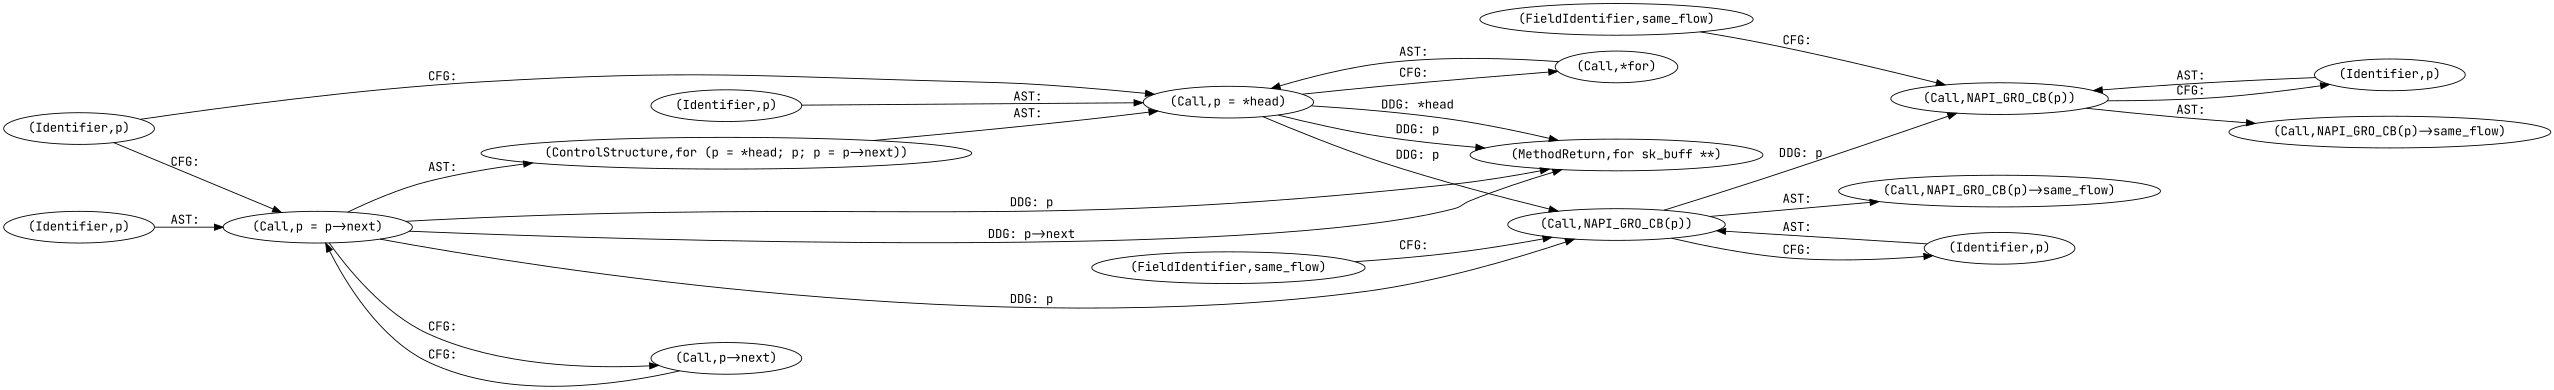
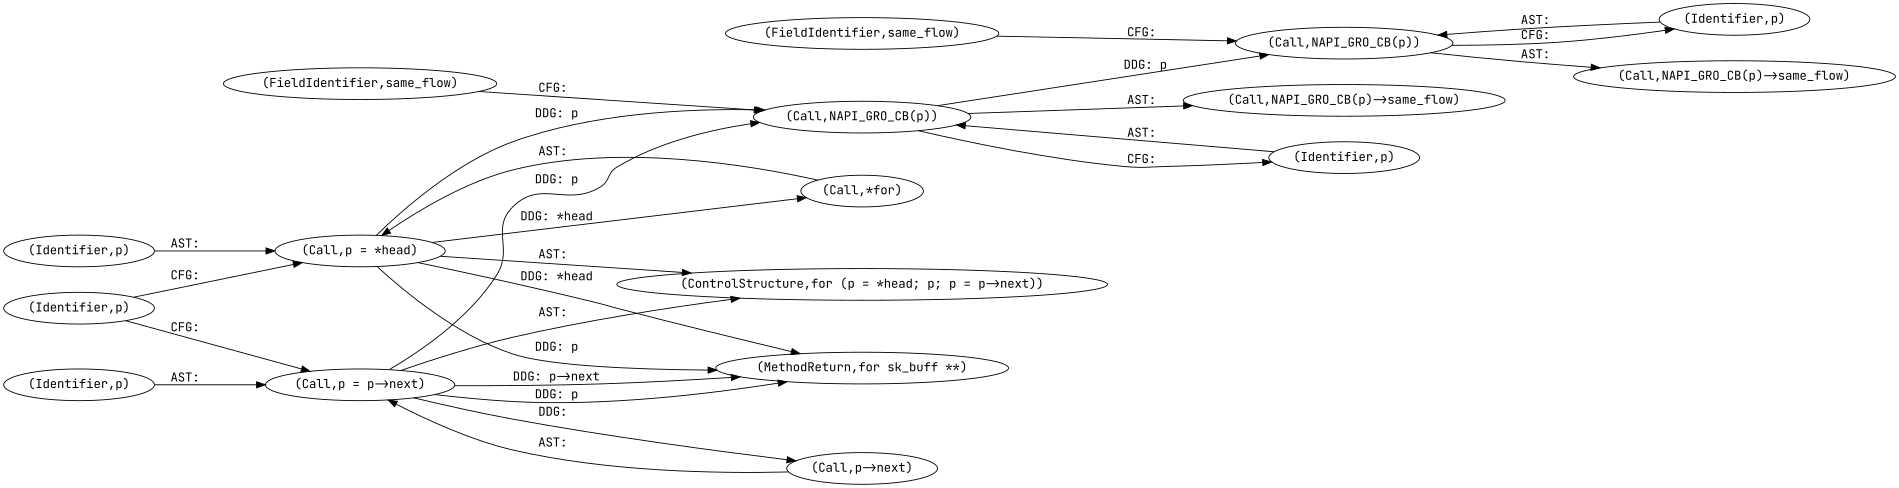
  digraph {
    fontname="JetBrains Mono"
    rankdir=LR
    node [fontname="JetBrains Mono"]
    edge [fontname="JetBrains Mono"]
    n1 [label="(Call,NAPI_GRO_CB(p))"]
    n2 [label="(Identifier,p)"]
    n3 [label="(Call,NAPI_GRO_CB(p)->same_flow)"]
    n4 [label="(Call,NAPI_GRO_CB(p))"]
    n5 [label="(Call,NAPI_GRO_CB(p)->same_flow)"]
    n6 [label="(Identifier,p)"]
    n7 [label="(Call,p = *head)"]
    n8 [label="(ControlStructure,for (p = *head; p; p = p->next))"]
    n9 [label="(Call,*for)"]
    n10 [label="(MethodReturn,for sk_buff **)"]
    n11 [label="(Call,p = p->next)"]
    n12 [label="(Call,p->next)"]
    n13 [label="(Identifier,p)"]
    n14 [label="(FieldIdentifier,same_flow)"]
    n15 [label="(Identifier,p)"]
    n16 [label="(FieldIdentifier,same_flow)"]
    n17 [label="(Identifier,p)"]
    n1 -> n2 [label="CFG: "]
    n1 -> n3 [label="AST: "]
    n2 -> n1 [label="AST: "]
    n4 -> n1 [label="DDG: p"]
    n4 -> n5 [label="AST: "]
    n4 -> n6 [label="CFG: "]
    n6 -> n4 [label="AST: "]
    n7 -> n4 [label="DDG: p"]
-   n8 -> n7 [label="AST: "]
-   n7 -> n9 [label="CFG: "]
+   n7 -> n8 [label="AST: "]
+   n7 -> n9 [label="DDG: *head"]
    n7 -> n10 [label="DDG: *head"]
    n7 -> n10 [label="DDG: p"]
    n9 -> n7 [label="AST: "]
    n11 -> n4 [label="DDG: p"]
    n11 -> n8 [label="AST: "]
    n11 -> n10 [label="DDG: p->next"]
    n11 -> n10 [label="DDG: p"]
-   n11 -> n12 [label="CFG: "]
-   n12 -> n11 [label="CFG: "]
+   n11 -> n12 [label="DDG: "]
+   n12 -> n11 [label="AST: "]
    n13 -> n7 [label="AST: "]
    n14 -> n1 [label="CFG: "]
    n15 -> n7 [label="CFG: "]
    n15 -> n11 [label="CFG: "]
    n16 -> n4 [label="CFG: "]
    n17 -> n11 [label="AST: "]
  }
